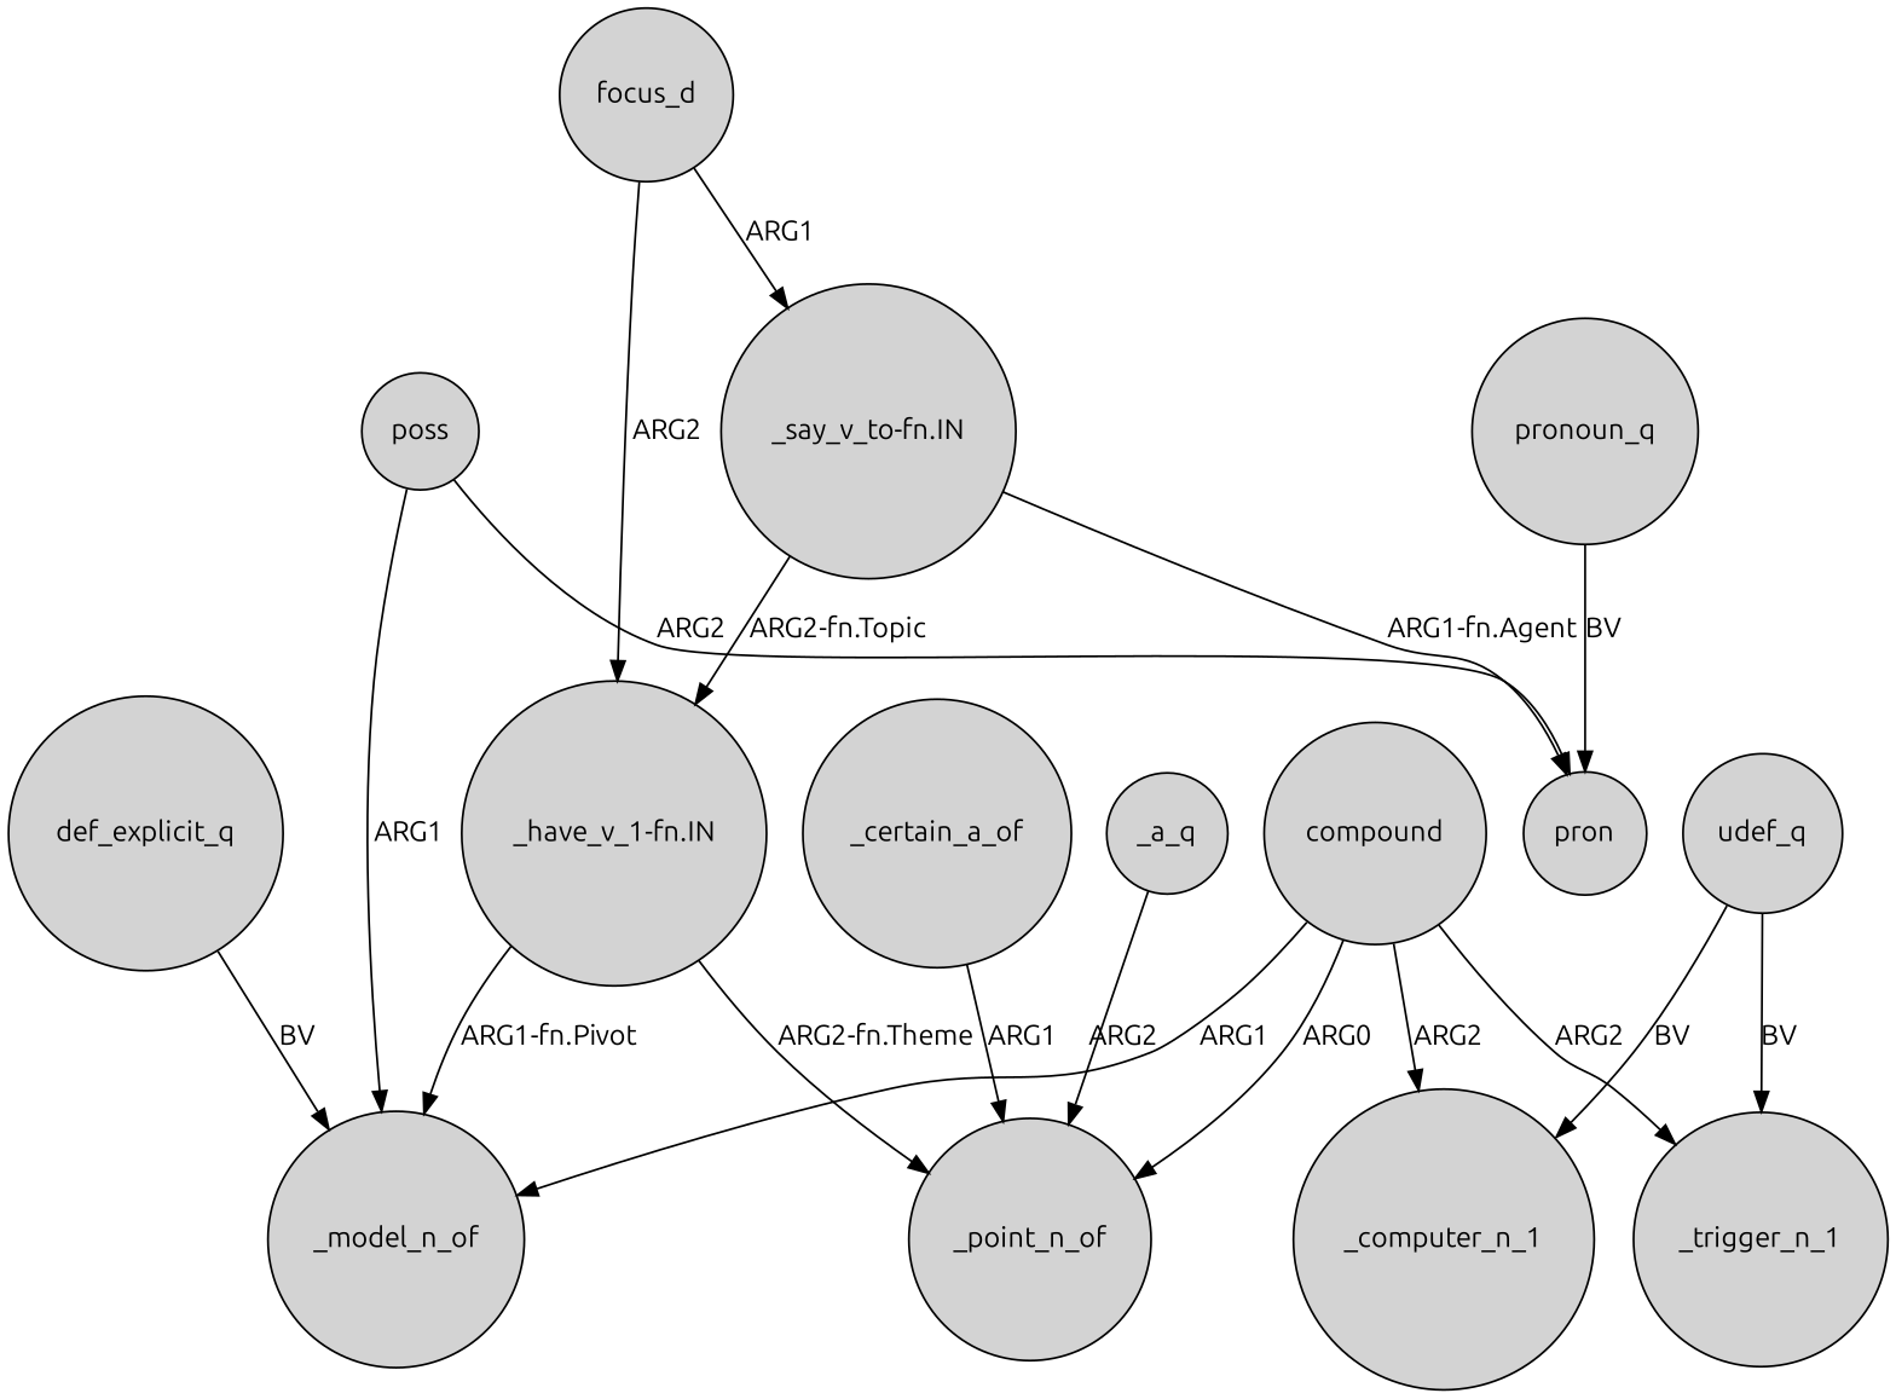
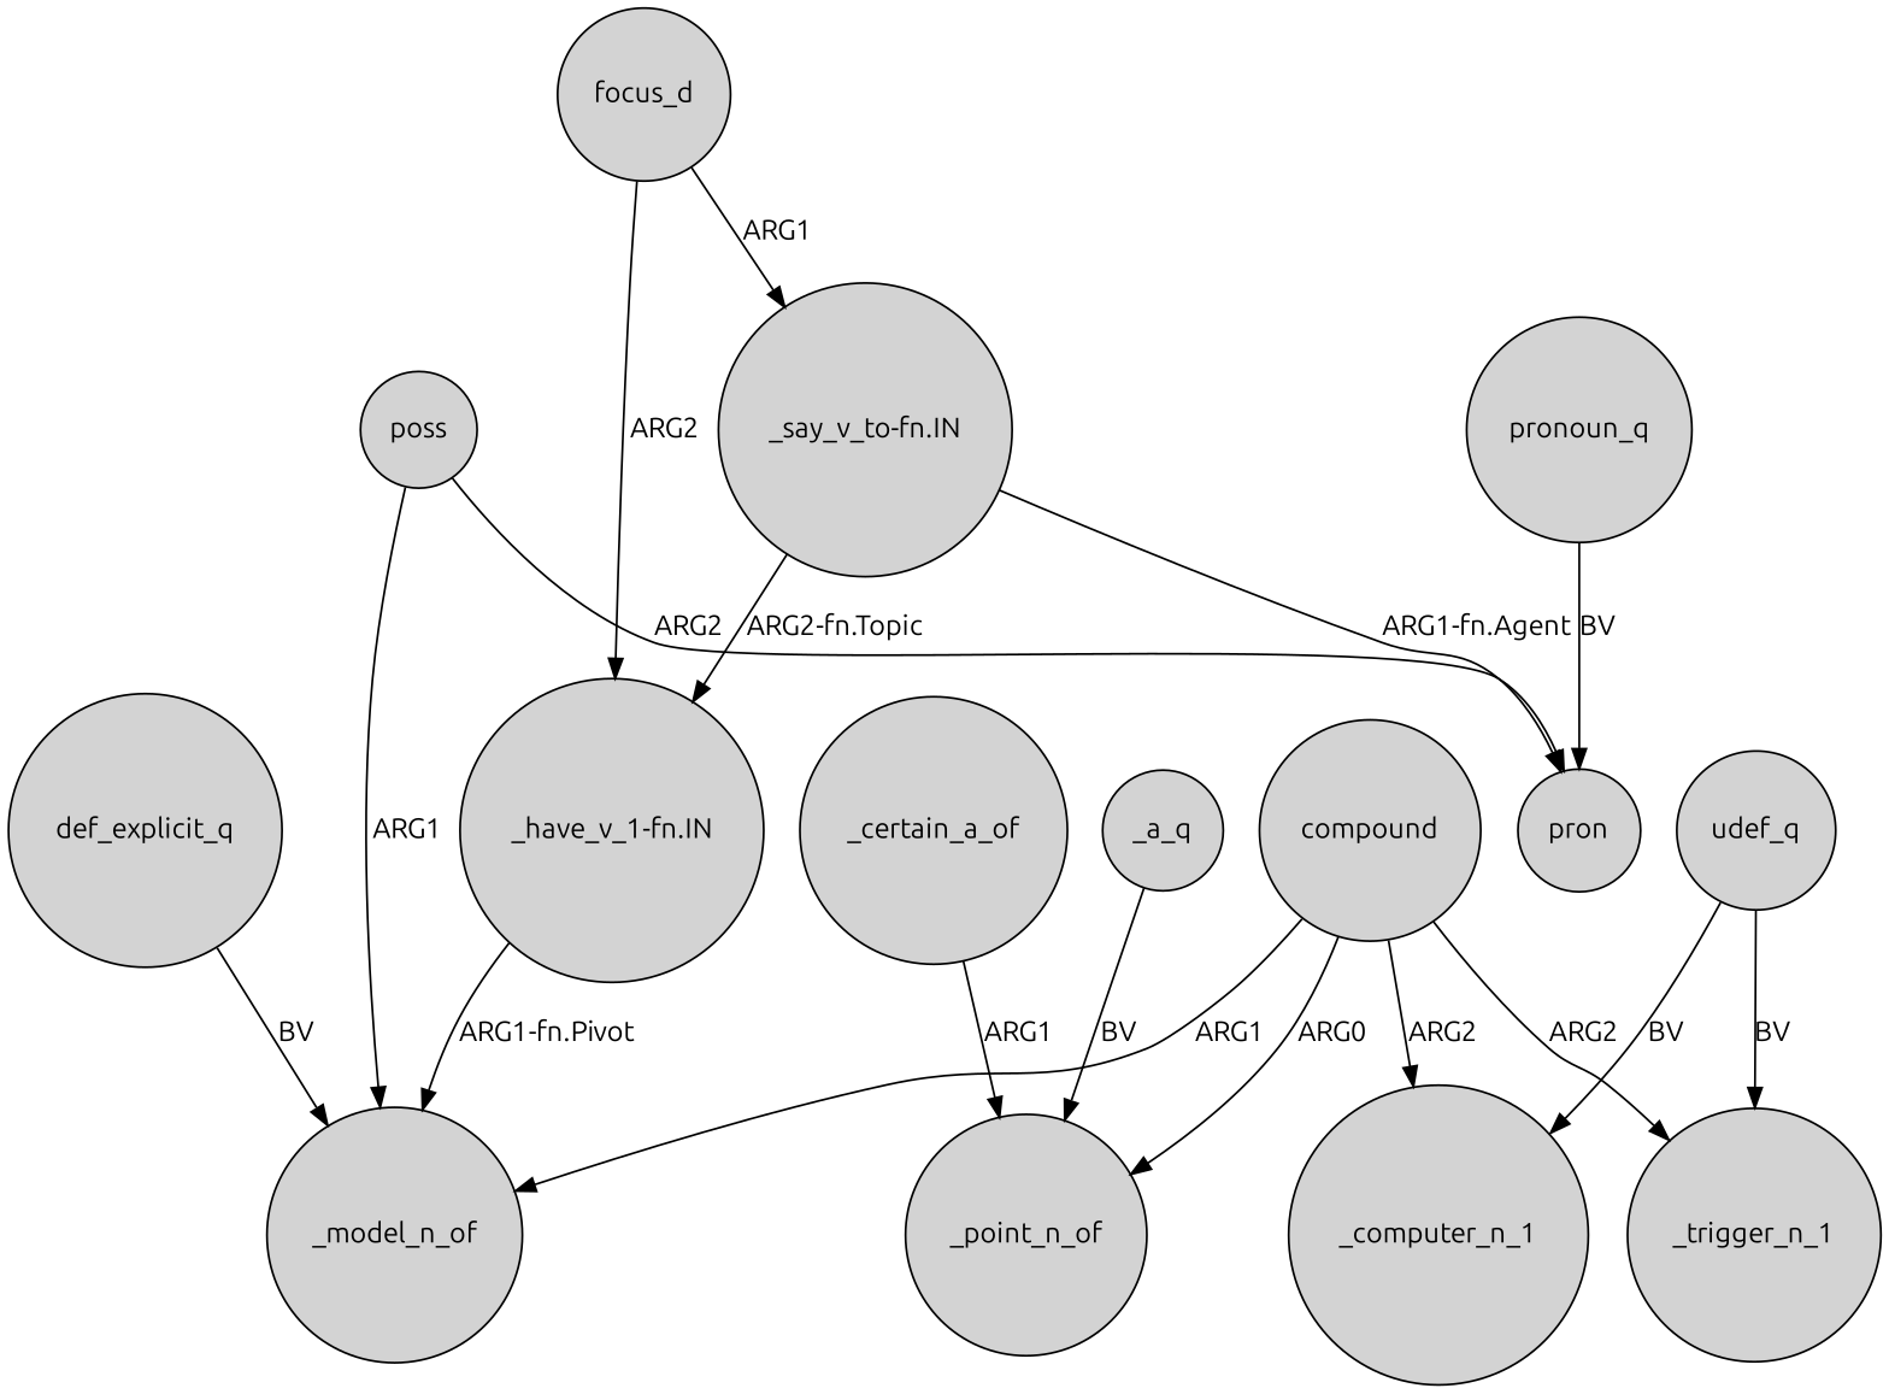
  digraph {
    fontname=Ubuntu
    node [fontname=Ubuntu shape=circle style=filled]
    edge [fontname=Ubuntu]
    compound
    _model_n_of
    _computer_n_1
    _point_n_of
    _trigger_n_1
    "_say_v_to-fn.IN"
    "_have_v_1-fn.IN"
    pron
    _certain_a_of
    poss
    udef_q
    _a_q
    focus_d
    def_explicit_q
    pronoun_q
    compound -> _model_n_of [label=ARG1]
    compound -> _computer_n_1 [label=ARG2]
    compound -> _point_n_of [label=ARG0]
    compound -> _trigger_n_1 [label=ARG2]
    "_say_v_to-fn.IN" -> "_have_v_1-fn.IN" [label="ARG2-fn.Topic"]
    "_say_v_to-fn.IN" -> pron [label="ARG1-fn.Agent"]
    "_have_v_1-fn.IN" -> _model_n_of [label="ARG1-fn.Pivot"]
-   "_have_v_1-fn.IN" -> _point_n_of [label="ARG2-fn.Theme"]
    _certain_a_of -> _point_n_of [label=ARG1]
    poss -> _model_n_of [label=ARG1]
    poss -> pron [label=ARG2]
    udef_q -> _computer_n_1 [label=BV]
    udef_q -> _trigger_n_1 [label=BV]
-   _a_q -> _point_n_of [label=ARG2]
+   _a_q -> _point_n_of [label=BV]
    focus_d -> "_say_v_to-fn.IN" [label=ARG1]
    focus_d -> "_have_v_1-fn.IN" [label=ARG2]
    def_explicit_q -> _model_n_of [label=BV]
    pronoun_q -> pron [label=BV]
  }
